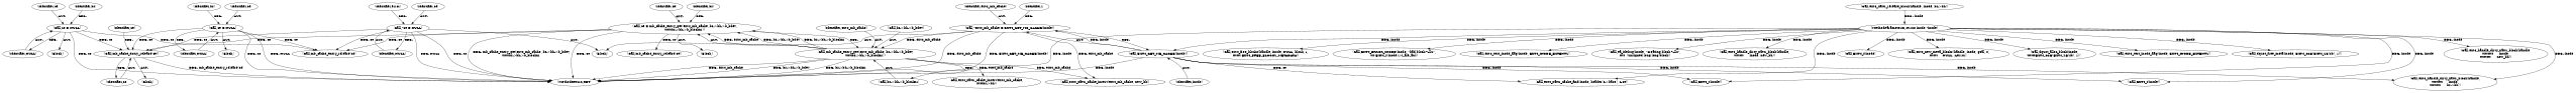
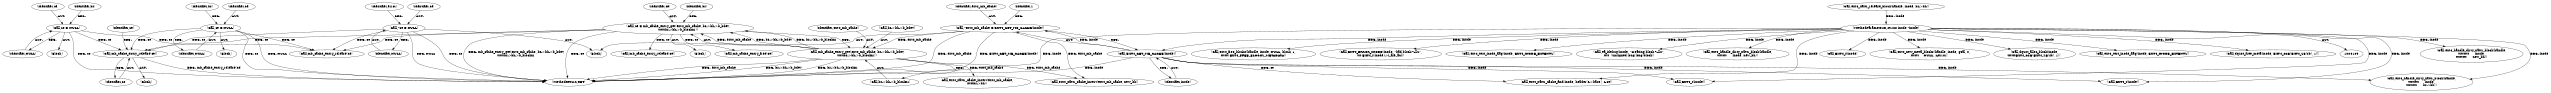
  digraph {
    n1 [label="(Call,mb_cache_entry_release(ce))"]
    n2 [label="(Identifier,ce)"]
    n3 [label="(Block,)"]
    n4 [label="(MethodReturn,RET)"]
    n5 [label="(Call,ce = mb_cache_entry_get(ext4_mb_cache, bs->bh->b_bdev,\n\t\t\t\t\tbs->bh->b_blocknr))"]
    n6 [label="(Call,mb_cache_entry_get(ext4_mb_cache, bs->bh->b_bdev,\n\t\t\t\t\tbs->bh->b_blocknr))"]
    n7 [label="(Call,mb_cache_entry_release(ce))"]
    n8 [label="(Block,)"]
    n9 [label="(Call,mb_cache_entry_release(ce))"]
+   n10 [label="(Call,mb_cache_entry_free(ce))"]
    n11 [label="(Call,ext4_xattr_cache_insert(ext4_mb_cache,\n\t\t\t\t\tbs->bh))"]
    n12 [label="(Call,bs->bh->b_blocknr)"]
    n13 [label="(Call,ext4_xattr_cache_insert(ext4_mb_cache, new_bh))"]
    n14 [label="(Call,*ext4_mb_cache = EXT4_GET_MB_CACHE(inode))"]
    n15 [label="(Call,EXT4_GET_MB_CACHE(inode))"]
    n16 [label="(Block,)"]
    n17 [label="(Call,ext4_xattr_cache_find(inode, header(s->base), &ce))"]
    n18 [label="(Call,EXT4_I(inode))"]
    n19 [label="(Call,ext4_handle_dirty_xattr_block(handle,\n\t\t\t\t\t\t\t\t      inode,\n\t\t\t\t\t\t\t\t      bs->bh))"]
    n20 [label="(Identifier,inode)"]
    n21 [label="(Call,EXT4_I(inode))"]
    n22 [label="(MethodParameterIn,struct inode *inode)"]
    n23 [label="(Call,ext4_handle_dirty_xattr_block(handle,\n\t\t\t\t\t\t\t\t      inode,\n\t\t\t\t\t\t\t\t      new_bh))"]
    n24 [label="(Call,ext4_free_blocks(handle, inode, NULL, block, 1,\n\t\t\t\t\t\t EXT4_FREE_BLOCKS_METADATA))"]
    n25 [label="(Call,EXT4_ERROR_INODE(inode, \"bad block %llu\",\n\t\t\t EXT4_I(inode)->i_file_acl))"]
    n26 [label="(Call,ext4_test_inode_flag(inode, EXT4_INODE_EXTENTS))"]
    n27 [label="(Call,ea_idebug(inode, \"creating block %llu\",\n\t\t\t\t  (unsigned long long)block))"]
    n28 [label="(Call,ext4_handle_dirty_xattr_block(handle,\n\t\t\t\t\t\t\t      inode, new_bh))"]
    n29 [label="(Call,EXT4_I(inode))"]
    n30 [label="(Call,ext4_new_meta_blocks(handle, inode, goal, 0,\n\t\t\t\t\t\t     NULL, &error))"]
    n31 [label="(Call,dquot_alloc_block(inode,\n\t\t\t\t\t\tEXT4_C2B(EXT4_SB(sb), 1)))"]
    n32 [label="(Call,ext4_test_inode_flag(inode, EXT4_INODE_EXTENTS))"]
    n33 [label="(Call,dquot_free_meta(inode, EXT4_C2B(EXT4_SB(sb), 1)))"]
+   1000109
    n35 [label="(Call,ext4_xattr_release_block(handle, inode, bs->bh))"]
    n36 [label="(Call,*ce = NULL)"]
    n37 [label="(Identifier,NULL)"]
    n38 [label="(Call,ce = NULL)"]
    n39 [label="(Identifier,NULL)"]
    n40 [label="(Block,)"]
    n41 [label="(Call,ce = NULL)"]
    n42 [label="(Identifier,NULL)"]
    n43 [label="(Block,)"]
    n44 [label="(Identifier,ext4_mb_cache)"]
    n45 [label="(Identifier,ext4_mb_cache)"]
    n46 [label="(Identifier,i)"]
    n47 [label="(Identifier,ce)"]
    n48 [label="(Identifier,error)"]
    n49 [label="(Call,bs->bh->b_bdev)"]
    n50 [label="(Identifier,ce)"]
    n51 [label="(Identifier,ce)"]
    n52 [label="(Identifier,bs)"]
    n53 [label="(Identifier,bs)"]
    n54 [label="(Identifier,bs)"]
    n55 [label="(Identifier,ce)"]
    n56 [label="(Identifier,ce)"]
    n1 -> n2 [label="CFG: "]
    n1 -> n3 [label="AST: "]
    n1 -> n4 [label="DDG: mb_cache_entry_release(ce)"]
    n2 -> n1 [label="AST: "]
    n5 -> n1 [label="DDG: ce"]
    n5 -> n4 [label="DDG: ce"]
    n5 -> n4 [label="DDG: mb_cache_entry_get(ext4_mb_cache, bs->bh->b_bdev,\n\t\t\t\t\tbs->bh->b_blocknr)"]
    n5 -> n6 [label="CFG: "]
    n5 -> n7 [label="DDG: ce"]
    n5 -> n8 [label="AST: "]
    n5 -> n9 [label="DDG: ce"]
+   n5 -> n10 [label="DDG: ce"]
    n6 -> n4 [label="DDG: ext4_mb_cache"]
    n6 -> n4 [label="DDG: bs->bh->b_bdev"]
    n6 -> n4 [label="DDG: bs->bh->b_blocknr"]
    n6 -> n5 [label="AST: "]
    n6 -> n5 [label="DDG: ext4_mb_cache"]
    n6 -> n5 [label="DDG: bs->bh->b_bdev"]
    n6 -> n5 [label="DDG: bs->bh->b_blocknr"]
    n6 -> n11 [label="DDG: ext4_mb_cache"]
    n6 -> n12 [label="CFG: "]
    n6 -> n13 [label="DDG: ext4_mb_cache"]
    n12 -> n6 [label="AST: "]
    n14 -> n4 [label="DDG: ext4_mb_cache"]
    n14 -> n4 [label="DDG: EXT4_GET_MB_CACHE(inode)"]
    n14 -> n6 [label="DDG: ext4_mb_cache"]
    n14 -> n13 [label="DDG: ext4_mb_cache"]
    n14 -> n15 [label="CFG: "]
    n14 -> n16 [label="AST: "]
    n15 -> n4 [label="DDG: inode"]
    n15 -> n14 [label="AST: "]
    n15 -> n14 [label="DDG: inode"]
    n15 -> n17 [label="DDG: ce"]
    n15 -> n18 [label="DDG: inode"]
    n15 -> n19 [label="DDG: inode"]
+   n15 -> n20 [label="CFG: "]
    n15 -> n21 [label="DDG: inode"]
    n20 -> n15 [label="AST: "]
    n22 -> n4 [label="DDG: inode"]
    n22 -> n15 [label="DDG: inode"]
    n22 -> n17 [label="DDG: inode"]
    n22 -> n18 [label="DDG: inode"]
    n22 -> n19 [label="DDG: inode"]
    n22 -> n21 [label="DDG: inode"]
    n22 -> n23 [label="DDG: inode"]
    n22 -> n24 [label="DDG: inode"]
    n22 -> n25 [label="DDG: inode"]
    n22 -> n26 [label="DDG: inode"]
    n22 -> n27 [label="DDG: inode"]
    n22 -> n28 [label="DDG: inode"]
    n22 -> n29 [label="DDG: inode"]
    n22 -> n30 [label="DDG: inode"]
    n22 -> n31 [label="DDG: inode"]
    n22 -> n32 [label="DDG: inode"]
    n22 -> n33 [label="DDG: inode"]
+   n22 -> 1000109 [label="AST: "]
    n35 -> n22 [label="DDG: inode"]
    n36 -> n1 [label="DDG: ce"]
    n36 -> n4 [label="DDG: ce"]
    n36 -> n4 [label="DDG: NULL"]
    n36 -> n9 [label="DDG: ce"]
    n36 -> n16 [label="AST: "]
    n36 -> n37 [label="CFG: "]
    n37 -> n36 [label="AST: "]
    n38 -> n1 [label="DDG: ce"]
    n38 -> n4 [label="DDG: ce"]
    n38 -> n9 [label="DDG: ce"]
    n38 -> n39 [label="CFG: "]
    n38 -> n40 [label="AST: "]
    n39 -> n38 [label="AST: "]
    n41 -> n1 [label="DDG: ce"]
    n41 -> n4 [label="DDG: NULL"]
    n41 -> n4 [label="DDG: ce"]
    n41 -> n9 [label="DDG: ce"]
    n41 -> n42 [label="CFG: "]
    n41 -> n43 [label="AST: "]
    n42 -> n41 [label="AST: "]
    n44 -> n6 [label="AST: "]
    n45 -> n14 [label="AST: "]
    n46 -> n14 [label="CFG: "]
    n47 -> n1 [label="CFG: "]
    n48 -> n36 [label="CFG: "]
    n49 -> n6 [label="AST: "]
    n50 -> n38 [label="AST: "]
    n51 -> n5 [label="AST: "]
    n52 -> n5 [label="CFG: "]
    n53 -> n41 [label="CFG: "]
    n54 -> n38 [label="CFG: "]
    n55 -> n41 [label="AST: "]
    n56 -> n36 [label="AST: "]
  }
